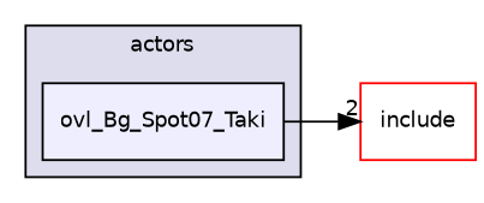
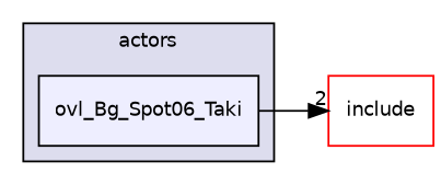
  digraph {
    compound=true
    rankdir=LR
    node [fontname=Helvetica fontsize=10 shape=box style=filled]
-   n1 [fillcolor="#eeeeff" label=ovl_Bg_Spot07_Taki pencolor=black]
+   n1 [fillcolor="#eeeeff" label=ovl_Bg_Spot06_Taki pencolor=black]
    n2 [color=red fillcolor=white label=include]
    subgraph cluster_1 {
      bgcolor="#ddddee"
      fontname=Helvetica
      fontsize=10
      label=actors
      pencolor=black
      n1
    }
    n1 -> n2 [headlabel=2 labeldistance=1.5 labelfontname=Helvetica labelfontsize=10]
  }
